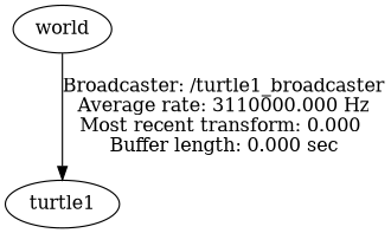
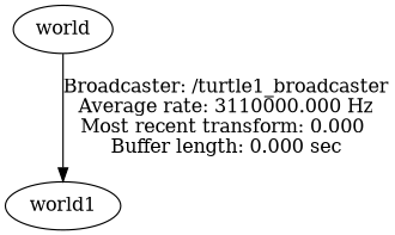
  digraph {
    world
-   turtle1
+   turtle1 [label=world1]
    world -> turtle1 [label="Broadcaster: /turtle1_broadcaster\nAverage rate: 3110000.000 Hz\nMost recent transform: 0.000 \nBuffer length: 0.000 sec\n"]
  }
